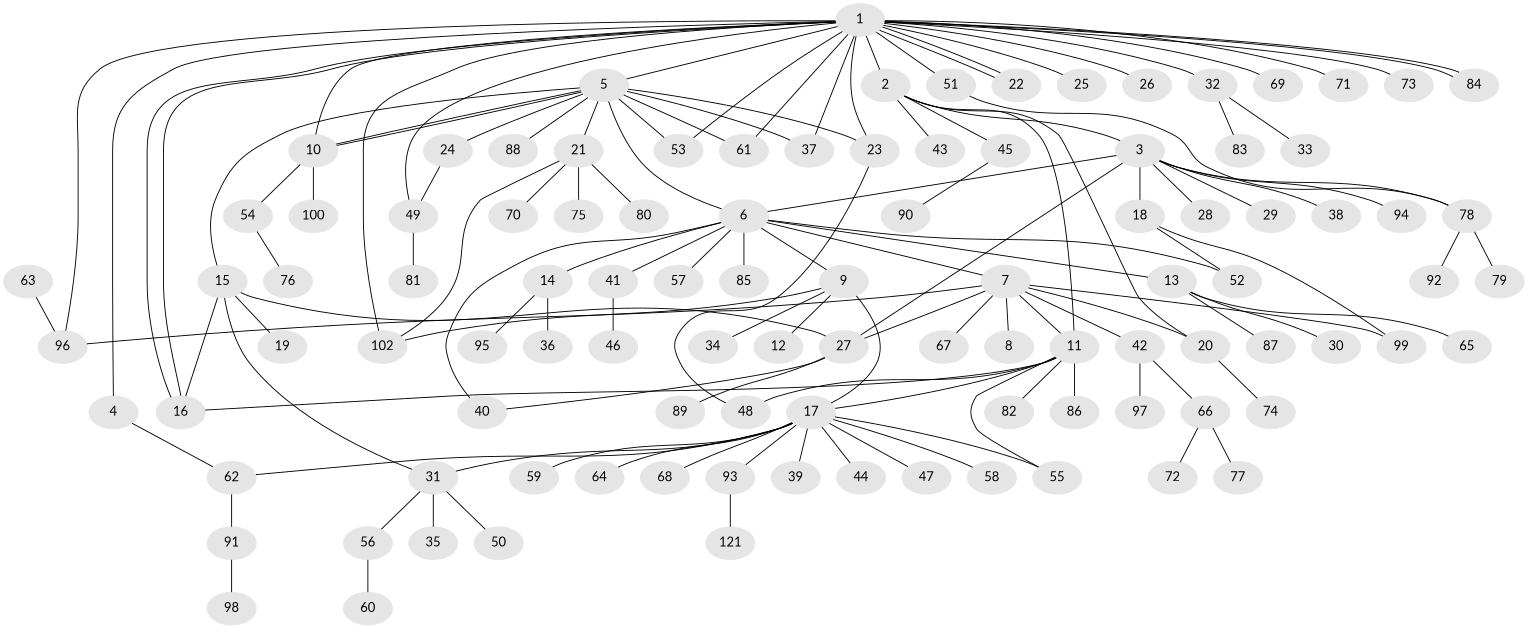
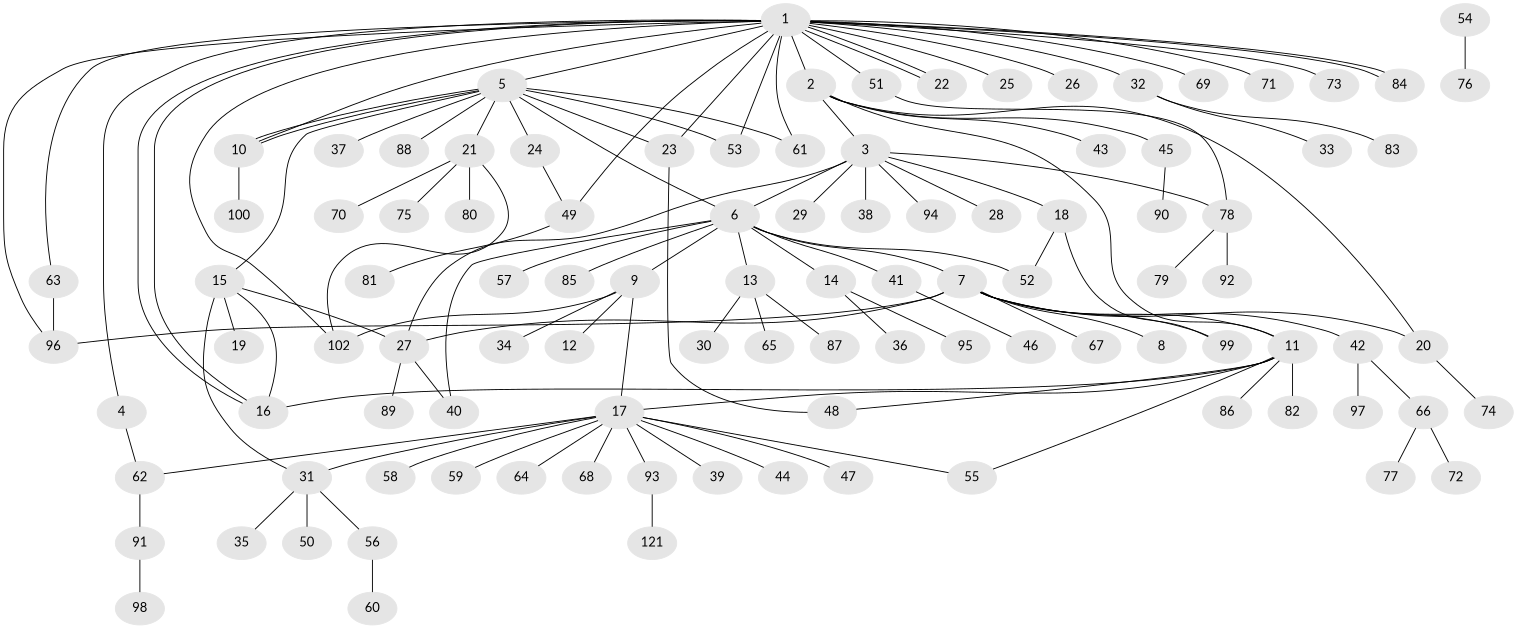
  graph {
    fontname=Lato
    node [color=gray90 fontname=Lato style=filled]
    edge [fontname=Lato]
    1
    2
    4
    5
    10
    16
    22
    23
    25
    26
    32
    49
    51
    53
    61
    63
    69
    71
    73
    84
    96
    102
    3
    11
    20
    43
    45
    62
    6
    15
    21
    24
    37
    88
    54
    100
    48
    33
    83
    81
    78
    18
    27
    28
    29
    38
    94
    17
    55
    82
    86
    74
    90
    7
    9
    13
    14
    40
    41
    52
    57
    85
    99
    89
    79
    92
    91
    19
    31
    70
    75
    80
    8
    42
    67
    12
    34
    30
    65
    87
    36
    95
    46
    66
    97
    39
    44
    47
    58
    59
    64
    68
    93
    76
    35
    50
    56
    n98 [label=121]
    60
    72
    77
    98
    1 -- 2
    1 -- 4
    1 -- 5
    1 -- 10
    1 -- 16
    1 -- 16
    1 -- 22
    1 -- 22
    1 -- 23
    1 -- 25
    1 -- 26
    1 -- 32
    1 -- 49
    1 -- 51
    1 -- 53
    1 -- 61
-   1 -- 37
+   1 -- 63
    1 -- 69
    1 -- 71
    1 -- 73
    1 -- 84
    1 -- 84
    1 -- 96
    1 -- 102
    2 -- 3
    2 -- 11
    2 -- 20
    2 -- 43
    2 -- 45
    4 -- 62
    5 -- 10
    5 -- 10
    5 -- 23
    5 -- 53
    5 -- 61
    5 -- 6
    5 -- 15
    5 -- 21
    5 -- 24
    5 -- 37
    5 -- 88
-   10 -- 54
    10 -- 100
    23 -- 48
    32 -- 33
    32 -- 83
    49 -- 81
    51 -- 78
    63 -- 96
    3 -- 6
    3 -- 78
    3 -- 18
    3 -- 27
    3 -- 28
    3 -- 29
    3 -- 38
    3 -- 94
    11 -- 16
    11 -- 48
    11 -- 17
    11 -- 55
    11 -- 82
    11 -- 86
    20 -- 74
    45 -- 90
    62 -- 91
    6 -- 7
    6 -- 9
    6 -- 13
    6 -- 14
    6 -- 40
    6 -- 41
    6 -- 52
    6 -- 57
    6 -- 85
    15 -- 16
    15 -- 27
    15 -- 19
    15 -- 31
    21 -- 102
    21 -- 70
    21 -- 75
    21 -- 80
    24 -- 49
    54 -- 76
    78 -- 79
    78 -- 92
    18 -- 52
    18 -- 99
    27 -- 40
    27 -- 89
    17 -- 62
    17 -- 55
    17 -- 31
    17 -- 39
    17 -- 44
    17 -- 47
    17 -- 58
    17 -- 59
    17 -- 64
    17 -- 68
    17 -- 93
    7 -- 96
    7 -- 11
    7 -- 20
    7 -- 27
    7 -- 99
    7 -- 8
    7 -- 42
    7 -- 67
    9 -- 102
    9 -- 17
    9 -- 12
    9 -- 34
    13 -- 30
    13 -- 65
    13 -- 87
    14 -- 36
    14 -- 95
    41 -- 46
    91 -- 98
    31 -- 35
    31 -- 50
    31 -- 56
    42 -- 66
    42 -- 97
    66 -- 72
    66 -- 77
    93 -- n98
    56 -- 60
  }
